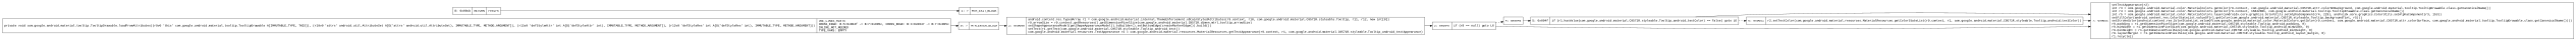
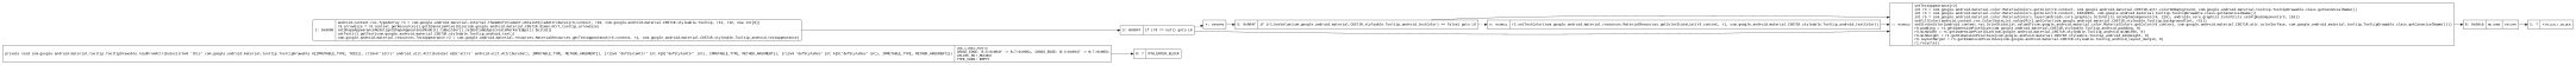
  digraph {
    fontname="Liberation Mono"
    rankdir=LR
    node [fontname="Liberation Mono" shape=record]
    edge [fontname="Liberation Mono"]
    n1 [label="{0\:\ ?|MTH_ENTER_BLOCK\l}"]
    n2 [label="{2\:\ 0x0000|android.content.res.TypedArray r1 = com.google.android.material.internal.ThemeEnforcement.obtainStyledAttributes(r9.context, r10, com.google.android.material.C0571R.styleable.Tooltip, r11, r12, new int[0])\lr9.arrowSize = r9.context.getResources().getDimensionPixelSize(com.google.android.material.C0571R.dimen.mtrl_tooltip_arrowSize)\lsetShapeAppearanceModel(getShapeAppearanceModel().toBuilder().setBottomEdge(createMarkerEdge()).build())\lsetText(r1.getText(com.google.android.material.C0571R.styleable.Tooltip_android_text))\lcom.google.android.material.resources.TextAppearance r2 = com.google.android.material.resources.MaterialResources.getTextAppearance(r9.context, r1, com.google.android.material.C0571R.styleable.Tooltip_android_textAppearance)\l}"]
    n3 [label="{3\:\ 0x0047|if (r8 == null) goto L6\l}"]
    n4 [label="{4\:\ 0x0049}"]
    n5 [label="{7\:\ 0x005c|setTextAppearance(r2)\lint r3 = com.google.android.material.color.MaterialColors.getColor(r9.context, com.google.android.material.C0571R.attr.colorOnBackground, com.google.android.material.tooltip.TooltipDrawable.class.getCanonicalName())\lint r4 = com.google.android.material.color.MaterialColors.getColor(r9.context, 16842801, com.google.android.material.tooltip.TooltipDrawable.class.getCanonicalName())\lint r5 = com.google.android.material.color.MaterialColors.layer(androidx.core.graphics.ColorUtils.setAlphaComponent(r4, 229), androidx.core.graphics.ColorUtils.setAlphaComponent(r3, 153))\lsetFillColor(android.content.res.ColorStateList.valueOf(r1.getColor(com.google.android.material.C0571R.styleable.Tooltip_backgroundTint, r5)))\lsetStrokeColor(android.content.res.ColorStateList.valueOf(com.google.android.material.color.MaterialColors.getColor(r9.context, com.google.android.material.C0571R.attr.colorSurface, com.google.android.material.tooltip.TooltipDrawable.class.getCanonicalName())))\lr9.padding = r1.getDimensionPixelSize(com.google.android.material.C0571R.styleable.Tooltip_android_padding, 0)\lr9.minWidth = r1.getDimensionPixelSize(com.google.android.material.C0571R.styleable.Tooltip_android_minWidth, 0)\lr9.minHeight = r1.getDimensionPixelSize(com.google.android.material.C0571R.styleable.Tooltip_android_minHeight, 0)\lr9.layoutMargin = r1.getDimensionPixelSize(com.google.android.material.C0571R.styleable.Tooltip_android_layout_margin, 0)\lr1.recycle()\l}"]
    n6 [label="{5\:\ 0x004f|if (r1.hasValue(com.google.android.material.C0571R.styleable.Tooltip_android_textColor) == false) goto L6\l}"]
    n7 [label="{8\:\ 0x00cb|RETURN\l|return\l}"]
    n8 [label="{6\:\ 0x0051|r2.setTextColor(com.google.android.material.resources.MaterialResources.getColorStateList(r9.context, r1, com.google.android.material.C0571R.styleable.Tooltip_android_textColor))\l}"]
    n9 [label="{1\:\ ?|MTH_EXIT_BLOCK\l}"]
    n10 [label="{private void com.google.android.material.tooltip.TooltipDrawable.loadFromAttributes((r9v0 'this' com.google.android.material.tooltip.TooltipDrawable A[IMMUTABLE_TYPE, THIS]), (r10v0 'attrs' android.util.AttributeSet A[D('attrs' android.util.AttributeSet), IMMUTABLE_TYPE, METHOD_ARGUMENT]), (r11v0 'defStyleAttr' int A[D('defStyleAttr' int), IMMUTABLE_TYPE, METHOD_ARGUMENT]), (r12v0 'defStyleRes' int A[D('defStyleRes' int), IMMUTABLE_TYPE, METHOD_ARGUMENT]))  | USE_LINES_HINTS\lCROSS_EDGE: B:5:0x004f \-\> B:7:0x005c, CROSS_EDGE: B:3:0x0047 \-\> B:7:0x005c\lINLINE_NOT_NEEDED\lTYPE_VARS: EMPTY\l}"]
-   n1 -> n2
    n2 -> n3
    n3 -> n4 [style=dashed]
    n3 -> n5
    n4 -> n6
+   n5 -> n7
    n6 -> n5
    n6 -> n8 [style=dashed]
    n7 -> n9
    n8 -> n5
    n10 -> n1
  }
